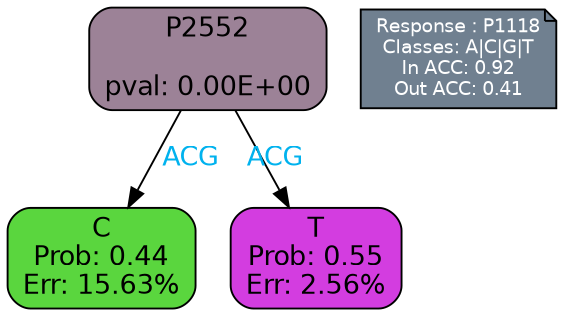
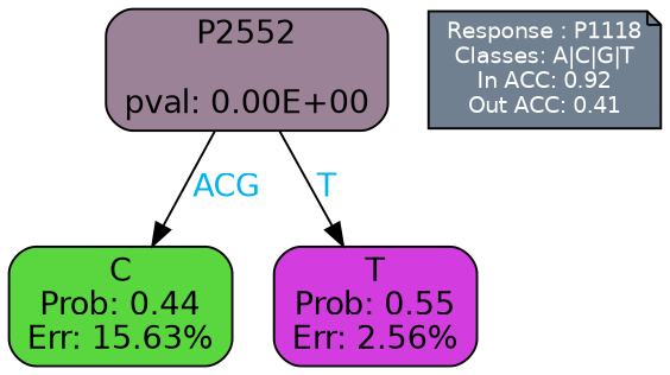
  digraph {
    ranksep=equally
    splines=polylines
    node [color=black fontname=helvetica shape=box style="filled, rounded"]
    edge [fontcolor=deepskyblue2 fontname=helvetica]
    n1 [fillcolor="#5ad63e" label="C\nProb: 0.44\nErr: 15.63%"]
    n2 [fillcolor="#d33de0" label="T\nProb: 0.55\nErr: 2.56%"]
    n3 [align=left fillcolor=slategray fontcolor=white fontsize=10 label="Response : P1118\nClasses: A|C|G|T\nIn ACC: 0.92\nOut ACC: 0.41\n" shape=note style=filled]
    n4 [fillcolor="#9c8297" label="P2552\n\npval: 0.00E+00"]
    subgraph sub_1 {
      rank=same
      n1
      n2
    }
    subgraph sub_2 {
      rank=same
      n3
      n4
    }
    n4 -> n1 [label=ACG]
-   n4 -> n2 [label=ACG]
+   n4 -> n2 [label=T]
  }
